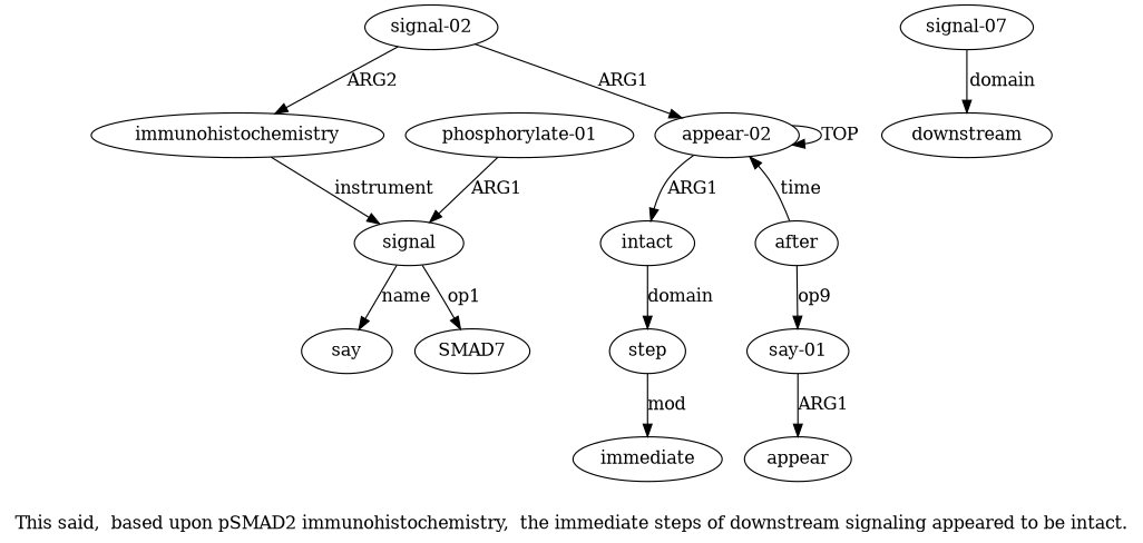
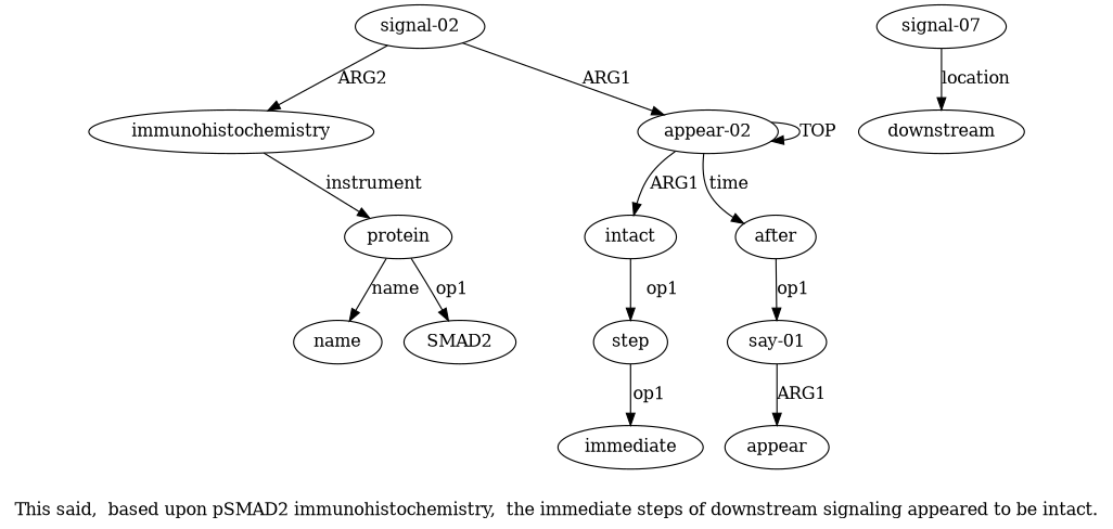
  digraph {
    label="This said,  based upon pSMAD2 immunohistochemistry,  the immediate steps of downstream signaling appeared to be intact."
    node [color=black]
    edge [color=black gold_label=ARG1 test_label=ARG1]
-   n1 [gold_ind=11 gold_label=protein label=signal test_ind=11 test_label=protein]
-   n2 [gold_ind=12 gold_label=name label=say test_ind=12 test_label=name]
-   n3 [gold_ind=-1 gold_label=SMAD2 label=SMAD7 test_ind=-1 test_label=SMAD2]
+   n1 [gold_ind=11 gold_label=protein label=protein test_ind=11 test_label=protein]
+   n2 [gold_ind=12 gold_label=name label=name test_ind=12 test_label=name]
+   n3 [gold_ind=-1 gold_label=SMAD2 label=SMAD2 test_ind=-1 test_label=SMAD2]
    n4 [gold_ind=10 gold_label=immunohistochemistry label=immunohistochemistry test_ind=10 test_label=immunohistochemistry]
-   n5 [gold_ind=13 gold_label="phosphorylate-01" label="phosphorylate-01" test_ind=13 test_label="phosphorylate-01"]
    n6 [gold_ind=1 gold_label=intact label=intact test_ind=1 test_label=intact]
    n7 [gold_ind=2 gold_label=step label=step test_ind=2 test_label=step]
    n8 [gold_ind=3 gold_label=immediate label=immediate test_ind=3 test_label=immediate]
    n9 [gold_ind=0 gold_label="appear-02" label="appear-02" test_ind=0 test_label="appear-02"]
    n10 [gold_ind=6 gold_label=after label=after test_ind=6 test_label=after]
    n11 [gold_ind=7 gold_label="say-01" label="say-01" test_ind=7 test_label="say-01"]
    n12 [gold_ind=8 gold_label=this label=appear test_ind=8 test_label=this]
    n13 [gold_ind=5 gold_label=downstream label=downstream test_ind=5 test_label=downstream]
    n14 [gold_ind=4 gold_label="signal-07" label="signal-07" test_ind=4 test_label="signal-07"]
    n15 [gold_ind=9 gold_label="base-02" label="signal-02" test_ind=9 test_label="base-02"]
    n1 -> n2 [gold_label=name label=name test_label=name]
    n1 -> n3 [gold_label=op1 label=op1 test_label=op1]
    n4 -> n1 [gold_label=instrument label=instrument test_label=instrument]
-   n5 -> n1 [label=ARG1]
-   n6 -> n7 [gold_label=domain label=domain test_label=domain]
-   n7 -> n8 [gold_label=mod label=mod test_label=mod]
+   n6 -> n7 [gold_label=domain label=op1 test_label=domain]
+   n7 -> n8 [gold_label=mod label=op1 test_label=mod]
    n9 -> n6 [label=ARG1]
    n9 -> n9 [gold_label=TOP label=TOP test_label=TOP]
-   n10 -> n9 [gold_label=time label=time test_label=time]
-   n10 -> n11 [gold_label=op1 label=op9 test_label=op1]
+   n9 -> n10 [gold_label=time label=time test_label=time]
+   n10 -> n11 [gold_label=op1 label=op1 test_label=op1]
    n11 -> n12 [label=ARG1]
-   n14 -> n13 [gold_label=location label=domain test_label=location]
+   n14 -> n13 [gold_label=location label=location test_label=location]
    n15 -> n4 [gold_label=ARG2 label=ARG2 test_label=ARG2]
    n15 -> n9 [label=ARG1]
  }
